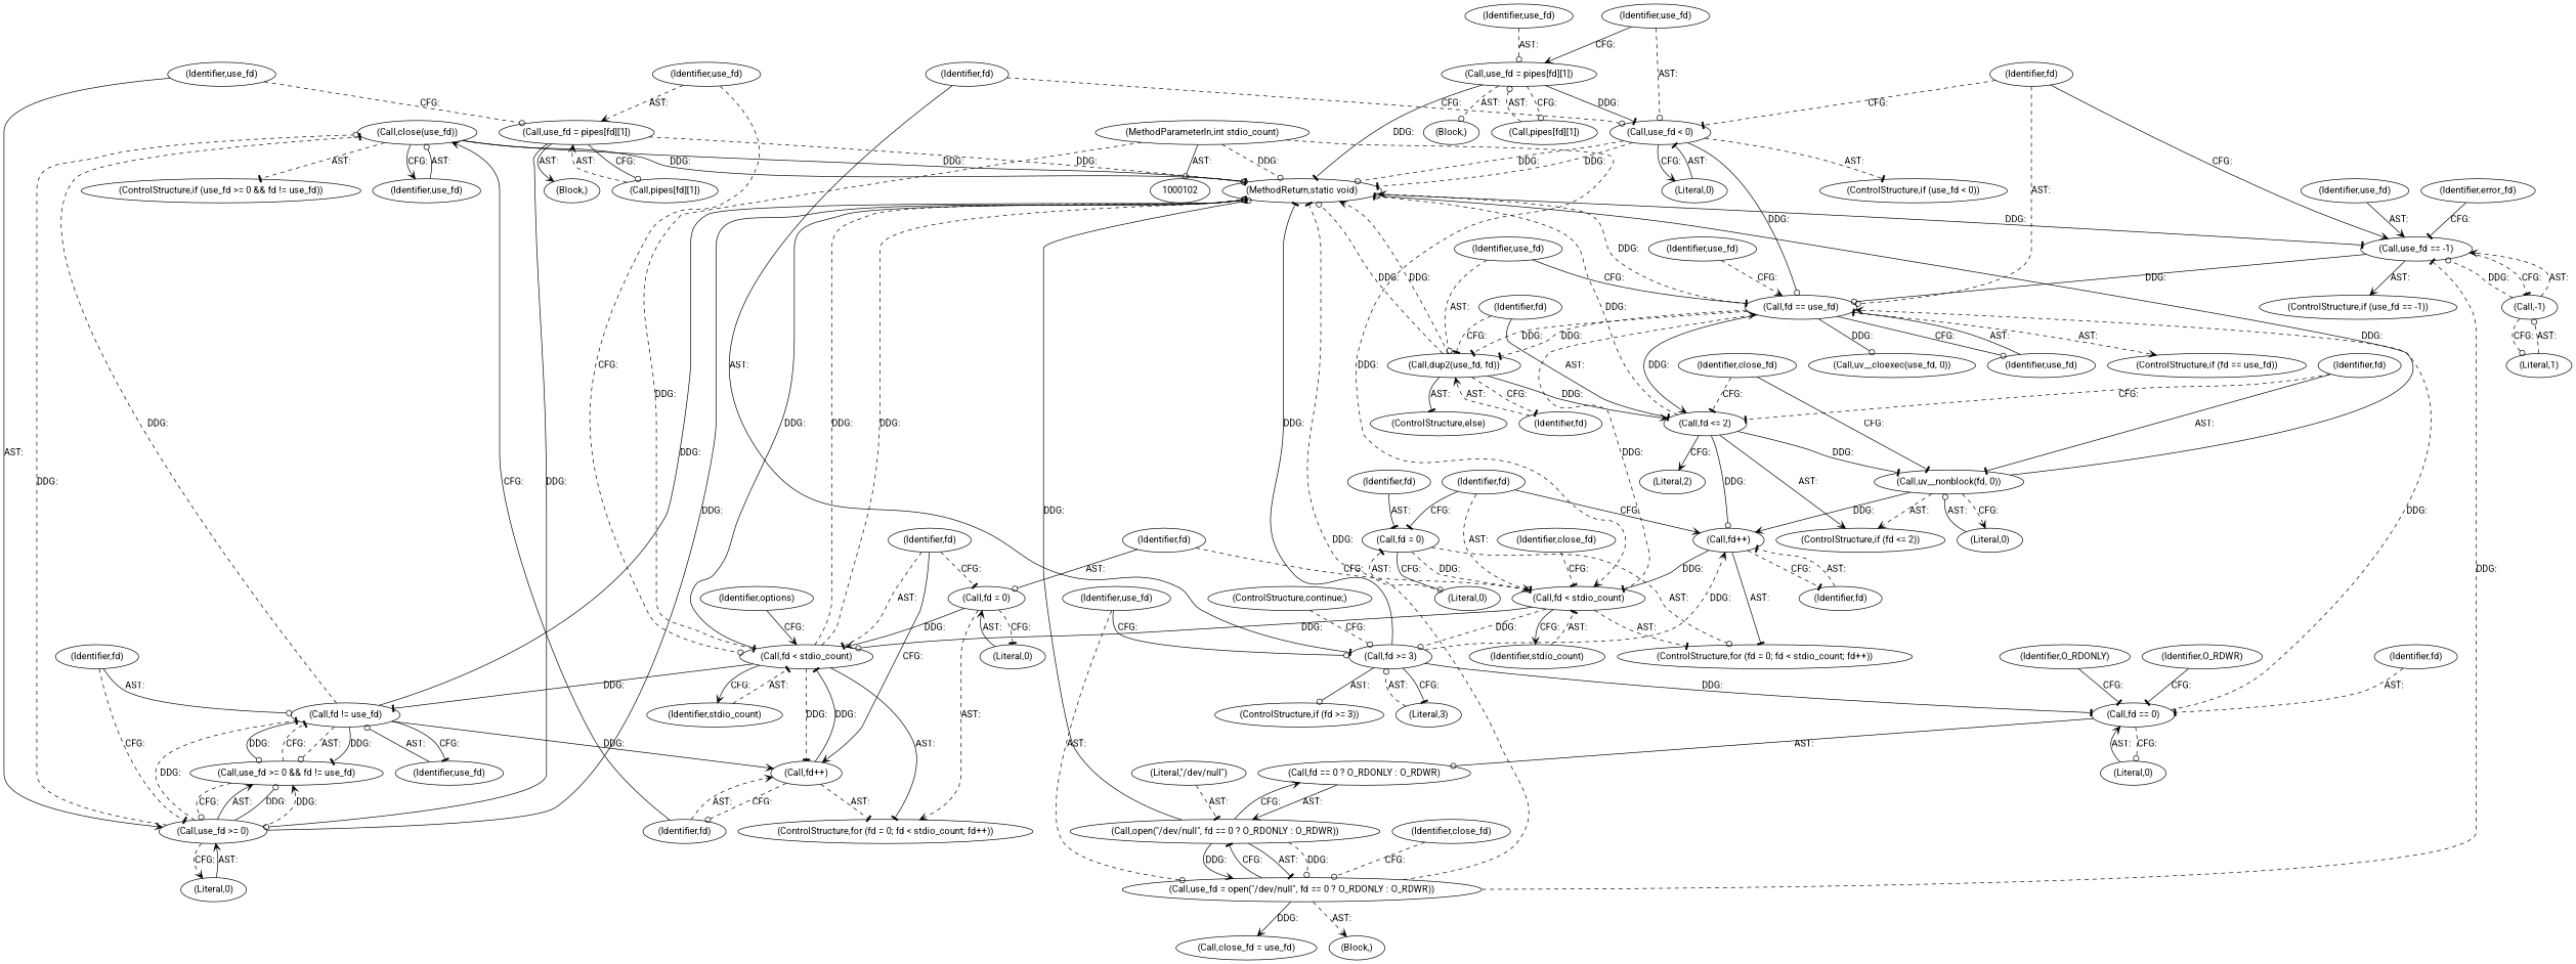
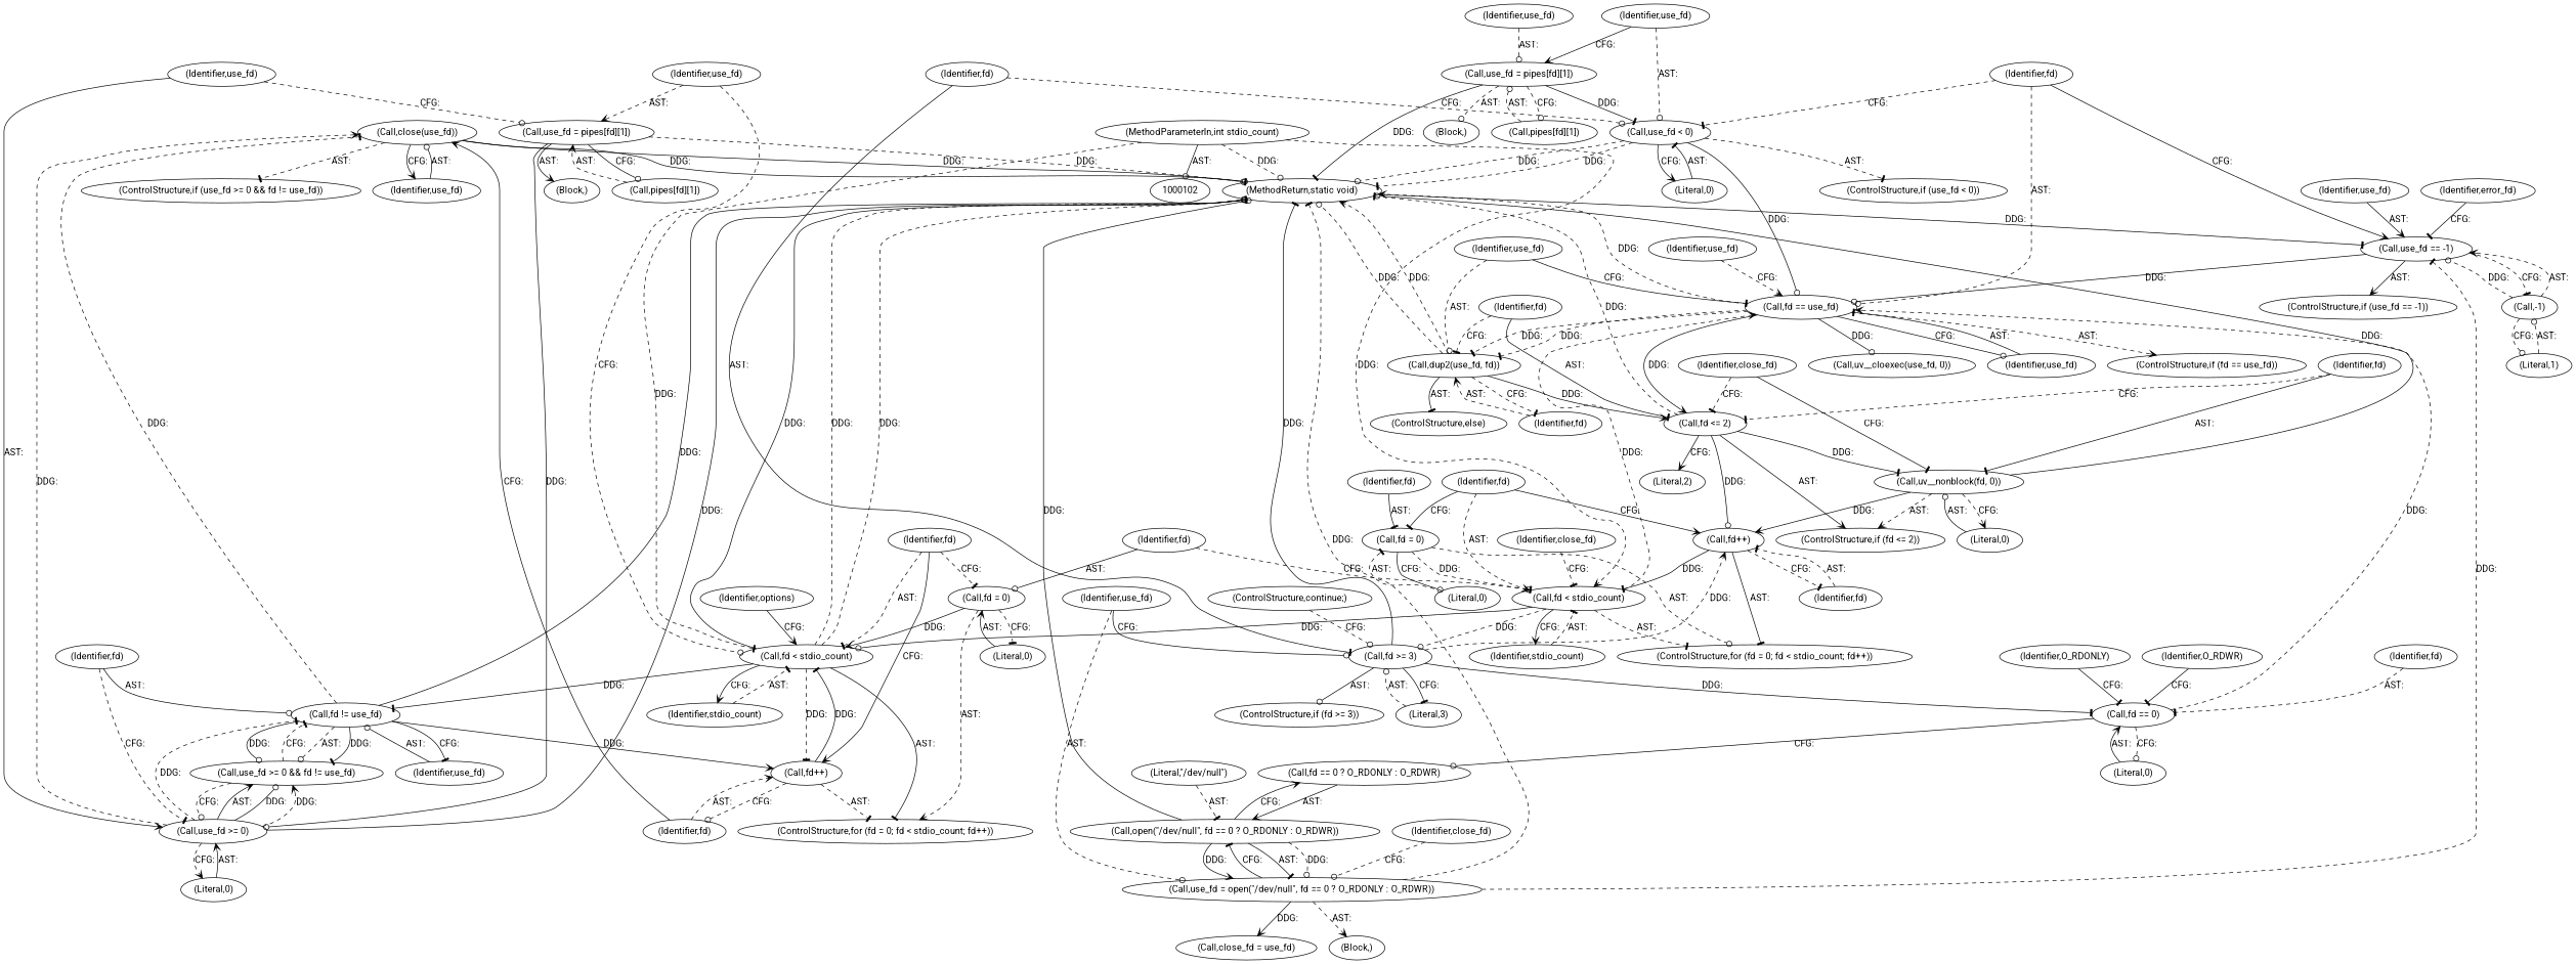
  digraph {
    fontname=Roboto
    node [fontname=Roboto]
    edge [arrowhead=tee fontname=Roboto style=dashed]
    n1 [label="(Call,close(use_fd))"]
    n2 [label="(MethodReturn,static void)"]
    n3 [label="(ControlStructure,if (use_fd >= 0 && fd != use_fd))"]
    n4 [label="(Identifier,use_fd)"]
    n5 [label="(Call,use_fd == -1)"]
    n6 [label="(Call,use_fd >= 0)"]
    n7 [label="(Call,fd != use_fd)"]
    n8 [label="(Literal,0)"]
    n9 [label="(Call,use_fd >= 0 && fd != use_fd)"]
    n10 [label="(Call,fd++)"]
    n11 [label="(Identifier,use_fd)"]
    n12 [label="(Call,use_fd = pipes[fd][1])"]
    n13 [label="(Call,pipes[fd][1])"]
    n14 [label="(Block,)"]
    n15 [label="(Call,fd < stdio_count)"]
    n16 [label="(ControlStructure,for (fd = 0; fd < stdio_count; fd++))"]
    n17 [label="(Identifier,fd)"]
    n18 [label="(Identifier,stdio_count)"]
    n19 [label="(Call,fd = 0)"]
    n20 [label="(Literal,0)"]
    n21 [label="(Call,fd < stdio_count)"]
    n22 [label="(Call,fd == use_fd)"]
    n23 [label="(Call,fd >= 3)"]
    n24 [label="(ControlStructure,for (fd = 0; fd < stdio_count; fd++))"]
    n25 [label="(Identifier,stdio_count)"]
    n26 [label="(Call,fd <= 2)"]
    n27 [label="(Call,dup2(use_fd, fd))"]
    n28 [label="(Call,uv__cloexec(use_fd, 0))"]
    n29 [label="(Identifier,use_fd)"]
    n30 [label="(ControlStructure,if (fd == use_fd))"]
    n31 [label="(Call,fd++)"]
    n32 [label="(Call,fd == 0)"]
    n33 [label="(Literal,3)"]
    n34 [label="(ControlStructure,if (fd >= 3))"]
    n35 [label="(Identifier,fd)"]
    n36 [label="(Call,uv__nonblock(fd, 0))"]
    n37 [label="(Literal,2)"]
    n38 [label="(ControlStructure,if (fd <= 2))"]
    n39 [label="(Literal,0)"]
    n40 [label="(ControlStructure,else)"]
    n41 [label="(Identifier,fd)"]
    n42 [label="(Literal,0)"]
    n43 [label="(Call,fd == 0 ? O_RDONLY : O_RDWR)"]
    n44 [label="(Call,open(\"/dev/null\", fd == 0 ? O_RDONLY : O_RDWR))"]
    n45 [label="(Call,-1)"]
    n46 [label="(ControlStructure,if (use_fd == -1))"]
    n47 [label="(Literal,1)"]
    n48 [label="(Call,use_fd = open(\"/dev/null\", fd == 0 ? O_RDONLY : O_RDWR))"]
    n49 [label="(Call,close_fd = use_fd)"]
    n50 [label="(Block,)"]
    n51 [label="(Call,use_fd < 0)"]
    n52 [label="(ControlStructure,if (use_fd < 0))"]
    n53 [label="(Literal,0)"]
    n54 [label="(Call,use_fd = pipes[fd][1])"]
    n55 [label="(Block,)"]
    n56 [label="(Call,pipes[fd][1])"]
    n57 [label="(Call,fd = 0)"]
    n58 [label="(Literal,0)"]
    n59 [label="(MethodParameterIn,int stdio_count)"]
    1000102
    n61 [label="(Identifier,close_fd)"]
    n62 [label="(Identifier,use_fd)"]
    n63 [label="(Identifier,use_fd)"]
    n64 [label="(Identifier,fd)"]
    n65 [label="(Identifier,fd)"]
    n66 [label="(Identifier,fd)"]
    n67 [label="(Identifier,use_fd)"]
    n68 [label="(Identifier,use_fd)"]
    n69 [label="(Identifier,fd)"]
    n70 [label="(Identifier,close_fd)"]
    n71 [label="(Identifier,fd)"]
    n72 [label="(Identifier,fd)"]
    n73 [label="(Identifier,fd)"]
    n74 [label="(Identifier,use_fd)"]
    n75 [label="(Identifier,O_RDONLY)"]
    n76 [label="(ControlStructure,continue;)"]
    n77 [label="(Literal,\"/dev/null\")"]
    n78 [label="(Identifier,use_fd)"]
    n79 [label="(Identifier,O_RDWR)"]
    n80 [label="(Identifier,use_fd)"]
    n81 [label="(Identifier,fd)"]
    n82 [label="(Identifier,fd)"]
    n83 [label="(Identifier,fd)"]
    n84 [label="(Identifier,error_fd)"]
    n85 [label="(Identifier,options)"]
    n86 [label="(Identifier,use_fd)"]
    n87 [label="(Identifier,close_fd)"]
    n1 -> n2 [label="DDG: " style=solid]
    n1 -> n2 [arrowhead=odot label="DDG: " style=solid]
    n1 -> n3 [label="AST: "]
    n1 -> n4 [arrowhead=vee label="CFG: " style=solid]
    n2 -> n5 [label="DDG: " style=solid]
    n4 -> n1 [arrowhead=odot label="AST: " style=solid]
    n5 -> n22 [arrowhead=odot label="DDG: " style=solid]
    n5 -> n45 [label="CFG: "]
    n5 -> n46 [arrowhead=vee label="AST: " style=solid]
-   n6 -> n1 [arrowhead=odot label="DDG: "]
+   n6 -> n1 [arrowhead=vee label="DDG: "]
    n6 -> n2 [label="DDG: " style=solid]
    n6 -> n7 [label="DDG: "]
    n6 -> n8 [arrowhead=vee label="CFG: "]
    n6 -> n9 [arrowhead=vee label="AST: " style=solid]
    n6 -> n9 [arrowhead=odot label="DDG: " style=solid]
    n6 -> n9 [arrowhead=vee label="DDG: "]
    n7 -> n1 [label="DDG: "]
    n7 -> n2 [label="DDG: " style=solid]
    n7 -> n9 [arrowhead=odot label="AST: "]
    n7 -> n9 [label="DDG: " style=solid]
    n7 -> n9 [arrowhead=odot label="DDG: " style=solid]
    n7 -> n10 [arrowhead=vee label="DDG: " style=solid]
    n7 -> n11 [label="CFG: " style=solid]
    n8 -> n6 [arrowhead=vee label="AST: " style=solid]
    n9 -> n6 [arrowhead=odot label="CFG: "]
    n9 -> n7 [label="CFG: "]
    n10 -> n15 [label="DDG: " style=solid]
    n10 -> n16 [label="AST: "]
    n10 -> n17 [arrowhead=odot label="CFG: "]
    n11 -> n7 [arrowhead=odot label="AST: " style=solid]
    n12 -> n2 [arrowhead=odot label="DDG: "]
    n12 -> n6 [arrowhead=odot label="DDG: " style=solid]
    n12 -> n13 [arrowhead=odot label="CFG: " style=solid]
    n12 -> n14 [arrowhead=vee label="AST: " style=solid]
    n13 -> n12 [arrowhead=vee label="AST: "]
    n15 -> n2 [arrowhead=odot label="DDG: "]
    n15 -> n2 [arrowhead=odot label="DDG: "]
    n15 -> n2 [arrowhead=odot label="DDG: " style=solid]
    n15 -> n7 [label="DDG: " style=solid]
    n15 -> n10 [label="DDG: "]
    n15 -> n16 [label="AST: " style=solid]
    n15 -> n18 [arrowhead=vee label="CFG: " style=solid]
    n17 -> n1 [arrowhead=vee label="CFG: " style=solid]
    n17 -> n10 [arrowhead=vee label="AST: "]
    n18 -> n15 [label="AST: "]
    n19 -> n15 [arrowhead=vee label="DDG: " style=solid]
    n19 -> n16 [arrowhead=vee label="AST: "]
    n19 -> n20 [label="CFG: "]
    n20 -> n19 [arrowhead=vee label="AST: " style=solid]
    n21 -> n15 [arrowhead=odot label="DDG: " style=solid]
    n21 -> n22 [arrowhead=vee label="DDG: "]
    n21 -> n23 [arrowhead=odot label="DDG: "]
    n21 -> n24 [label="AST: "]
    n21 -> n25 [arrowhead=vee label="CFG: " style=solid]
    n22 -> n2 [arrowhead=vee label="DDG: "]
    n22 -> n26 [arrowhead=vee label="DDG: " style=solid]
    n22 -> n27 [label="DDG: "]
    n22 -> n27 [label="DDG: "]
    n22 -> n28 [arrowhead=odot label="DDG: " style=solid]
    n22 -> n29 [arrowhead=odot label="CFG: " style=solid]
    n22 -> n30 [arrowhead=vee label="AST: "]
    n23 -> n2 [label="DDG: " style=solid]
    n23 -> n31 [arrowhead=vee label="DDG: "]
    n23 -> n32 [label="DDG: " style=solid]
    n23 -> n33 [label="CFG: " style=solid]
    n23 -> n34 [arrowhead=odot label="AST: " style=solid]
    n25 -> n21 [label="AST: "]
    n26 -> n2 [label="DDG: "]
    n26 -> n31 [arrowhead=odot label="DDG: " style=solid]
    n26 -> n36 [label="DDG: " style=solid]
    n26 -> n37 [arrowhead=vee label="CFG: " style=solid]
    n26 -> n38 [arrowhead=vee label="AST: " style=solid]
    n27 -> n2 [arrowhead=vee label="DDG: "]
    n27 -> n2 [arrowhead=odot label="DDG: "]
    n27 -> n26 [arrowhead=vee label="DDG: " style=solid]
    n27 -> n40 [label="AST: " style=solid]
    n27 -> n41 [label="CFG: "]
    n29 -> n22 [label="AST: " style=solid]
    n31 -> n21 [label="DDG: " style=solid]
    n31 -> n24 [label="AST: " style=solid]
    n31 -> n35 [label="CFG: "]
    n32 -> n22 [arrowhead=vee label="DDG: "]
    n32 -> n42 [arrowhead=odot label="CFG: "]
-   n32 -> n43 [arrowhead=odot label="AST: " style=solid]
+   n32 -> n43 [arrowhead=odot label="CFG: " style=solid]
    n33 -> n23 [arrowhead=odot label="AST: "]
    n35 -> n31 [label="AST: "]
    n36 -> n2 [arrowhead=odot label="DDG: " style=solid]
    n36 -> n31 [arrowhead=vee label="DDG: " style=solid]
    n36 -> n38 [arrowhead=vee label="AST: "]
    n36 -> n39 [arrowhead=vee label="CFG: "]
    n39 -> n36 [arrowhead=odot label="AST: " style=solid]
    n41 -> n27 [arrowhead=vee label="AST: "]
    n42 -> n32 [arrowhead=vee label="AST: " style=solid]
    n43 -> n44 [arrowhead=vee label="AST: " style=solid]
    n44 -> n2 [arrowhead=odot label="DDG: " style=solid]
    n44 -> n43 [arrowhead=vee label="CFG: " style=solid]
    n44 -> n48 [label="AST: " style=solid]
    n44 -> n48 [arrowhead=odot label="DDG: "]
    n44 -> n48 [arrowhead=vee label="DDG: " style=solid]
    n45 -> n5 [arrowhead=vee label="AST: "]
    n45 -> n5 [arrowhead=odot label="DDG: "]
    n45 -> n47 [arrowhead=odot label="CFG: "]
    n47 -> n45 [arrowhead=odot label="AST: "]
    n48 -> n2 [label="DDG: "]
    n48 -> n5 [label="DDG: "]
    n48 -> n44 [label="CFG: " style=solid]
    n48 -> n49 [arrowhead=vee label="DDG: " style=solid]
    n48 -> n50 [arrowhead=vee label="AST: "]
    n51 -> n2 [arrowhead=odot label="DDG: "]
    n51 -> n2 [label="DDG: "]
    n51 -> n22 [arrowhead=odot label="DDG: " style=solid]
    n51 -> n52 [label="AST: "]
    n51 -> n53 [arrowhead=vee label="CFG: " style=solid]
    n53 -> n51 [label="AST: " style=solid]
    n54 -> n2 [label="DDG: " style=solid]
    n54 -> n51 [label="DDG: " style=solid]
    n54 -> n55 [arrowhead=odot label="AST: "]
    n54 -> n56 [arrowhead=odot label="CFG: "]
    n56 -> n54 [arrowhead=odot label="AST: "]
    n57 -> n21 [arrowhead=odot label="DDG: "]
    n57 -> n24 [arrowhead=odot label="AST: "]
    n57 -> n58 [arrowhead=odot label="CFG: " style=solid]
    n58 -> n57 [label="AST: "]
    n59 -> n2 [arrowhead=odot label="DDG: "]
    n59 -> n15 [label="DDG: "]
    n59 -> n21 [arrowhead=vee label="DDG: "]
    n59 -> 1000102 [arrowhead=odot label="AST: " style=solid]
    n61 -> n21 [label="CFG: "]
    n62 -> n22 [arrowhead=vee label="CFG: "]
    n63 -> n22 [label="CFG: " style=solid]
    n63 -> n27 [arrowhead=odot label="AST: "]
    n64 -> n57 [label="AST: " style=solid]
    n65 -> n21 [arrowhead=vee label="AST: "]
    n65 -> n31 [arrowhead=vee label="CFG: " style=solid]
    n65 -> n57 [label="CFG: " style=solid]
    n66 -> n32 [label="AST: "]
    n67 -> n5 [arrowhead=vee label="AST: " style=solid]
    n68 -> n54 [arrowhead=odot label="AST: "]
    n69 -> n6 [label="CFG: "]
    n69 -> n7 [arrowhead=odot label="AST: " style=solid]
    n70 -> n26 [label="CFG: "]
    n70 -> n36 [label="CFG: " style=solid]
    n71 -> n10 [arrowhead=vee label="CFG: " style=solid]
    n71 -> n15 [label="AST: "]
    n71 -> n19 [label="CFG: "]
    n72 -> n5 [arrowhead=vee label="CFG: " style=solid]
    n72 -> n22 [arrowhead=odot label="AST: "]
    n72 -> n51 [label="CFG: "]
    n73 -> n19 [arrowhead=odot label="AST: " style=solid]
    n73 -> n21 [label="CFG: "]
    n74 -> n6 [arrowhead=vee label="AST: " style=solid]
    n74 -> n12 [arrowhead=odot label="CFG: "]
    n75 -> n32 [label="CFG: " style=solid]
    n76 -> n23 [arrowhead=odot label="CFG: "]
    n77 -> n44 [label="AST: "]
    n78 -> n23 [arrowhead=odot label="CFG: " style=solid]
    n78 -> n48 [arrowhead=odot label="AST: "]
    n79 -> n32 [label="CFG: " style=solid]
    n80 -> n12 [arrowhead=vee label="AST: "]
    n80 -> n15 [arrowhead=odot label="CFG: "]
    n81 -> n23 [label="AST: " style=solid]
    n81 -> n51 [arrowhead=odot label="CFG: "]
    n82 -> n26 [label="CFG: "]
    n82 -> n36 [label="AST: " style=solid]
    n83 -> n26 [label="AST: " style=solid]
    n83 -> n27 [label="CFG: "]
    n84 -> n5 [label="CFG: " style=solid]
    n85 -> n15 [arrowhead=vee label="CFG: " style=solid]
    n86 -> n51 [arrowhead=odot label="AST: "]
    n86 -> n54 [arrowhead=vee label="CFG: " style=solid]
    n87 -> n48 [arrowhead=odot label="CFG: "]
  }
